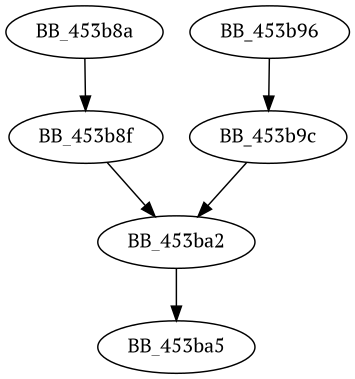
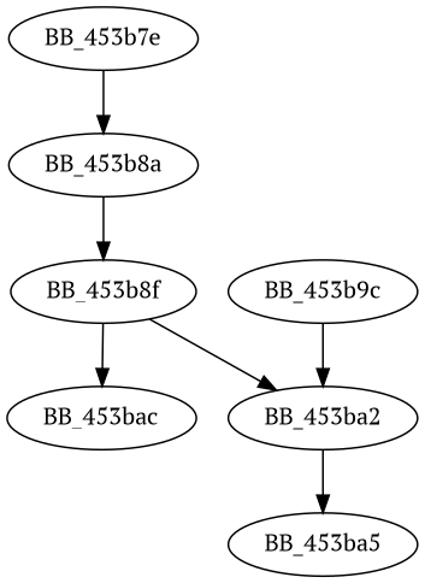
  digraph {
    fontname="PT Serif"
    node [fontname="PT Serif"]
    edge [fontname="PT Serif"]
+   BB_453b7e
    BB_453b8a
    BB_453b8f
+   BB_453bac
    BB_453ba2
-   BB_453b96
    BB_453b9c
    BB_453ba5
+   BB_453b7e -> BB_453b8a
    BB_453b8a -> BB_453b8f
+   BB_453b8f -> BB_453bac
    BB_453b8f -> BB_453ba2
    BB_453ba2 -> BB_453ba5
-   BB_453b96 -> BB_453b9c
    BB_453b9c -> BB_453ba2
  }
